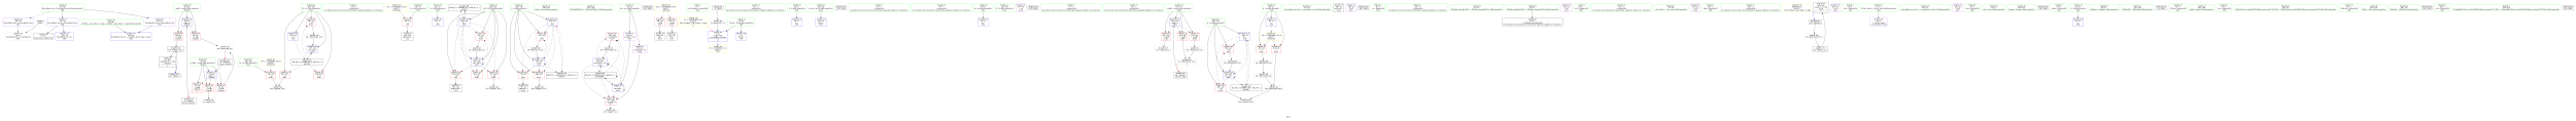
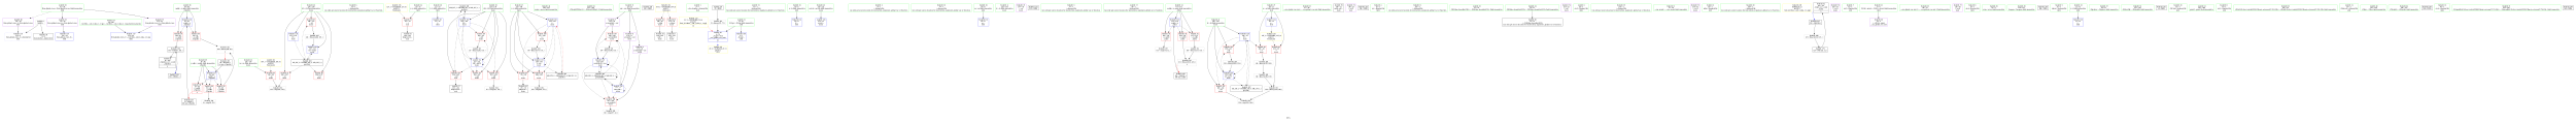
  digraph {
    fontname="Noto Serif"
    label=SVFG
    node [color=green fontname="Noto Serif" shape=record]
    edge [fontname="Noto Serif" style=solid]
    n1 [color=grey label="{NodeID: 0\nNullPtr}"]
    n2 [color=black label="{NodeID: 58\n2\<--3\ndummyVal\<--dummyVal\n}"]
    n3 [color=blue label="{NodeID: 118\n273\<--3\nllvm.global_ctors_2\<--dummyVal\nGlob }" style=dotted]
    n4 [color=black label="{NodeID: 180\n105 = PHI(101, 103, )\n}"]
    n5 [color=black label="{NodeID: 61\n84\<--105\n_Z3gcdxx_ret\<--cond\n_Z3gcdxx\n|{<s0>4}}"]
    n6 [color=black label="{NodeID: 243\n101 = PHI(84, )\n}"]
    n7 [color=red label="{NodeID: 97\n240\<--137\n\<--tt3\nmain\n}"]
    n8 [color=grey label="{NodeID: 185\n241 = Binary(240, 119, )\n}"]
    n9 [color=blue label="{NodeID: 133\n137\<--241\ntt3\<--inc33\nmain\n}"]
    n10 [color=black label="{NodeID: 205\nMR_20V_3 = PHI(MR_20V_4, MR_20V_2, )\npts\{138 \}\n}"]
    n11 [label="{NodeID: 14\n43\<--1\n\<--dummyObj\nCan only get source location for instruction, argument, global var or function.}"]
    n12 [color=grey label="{NodeID: 194\n94 = cmp(93, 95, )\n}"]
    n13 [color=yellow label="{NodeID: 215\n12V_1 = ENCHI(MR_12V_0)\npts\{15 \}\nFun[main]}" style=double]
    n14 [color=red label="{NodeID: 81\n193\<--14\n\<--j\nmain\n}"]
    n15 [color=black label="{NodeID: 66\n194\<--193\nidxprom14\<--\nmain\n}"]
    n16 [label="{NodeID: 28\n22\<--23\nl\<--l_field_insensitive\nGlob }"]
    n17 [color=blue label="{NodeID: 115\n22\<--12\nl\<--\nGlob }"]
    n18 [color=black label="{NodeID: 208\nMR_26V_2 = PHI(MR_26V_4, MR_26V_1, )\npts\{144 \}\n}"]
    n19 [color=blue label="{NodeID: 131\n143\<--119\ni20\<--\nmain\n}"]
    n20 [color=blue label="{NodeID: 132\n143\<--231\ni20\<--inc29\nmain\n}"]
    n21 [color=red label="{NodeID: 103\n211\<--143\n\<--i20\nmain\n}"]
    n22 [color=red label="{NodeID: 104\n214\<--143\n\<--i20\nmain\n}"]
    n23 [color=red label="{NodeID: 105\n224\<--143\n\<--i20\nmain\n}"]
    n24 [color=red label="{NodeID: 106\n230\<--143\n\<--i20\nmain\n}"]
    n25 [color=grey label="{NodeID: 198\n212 = cmp(211, 170, )\n}"]
    n26 [color=black label="{NodeID: 67\n215\<--214\nidxprom24\<--\nmain\n}"]
    n27 [color=grey label="{NodeID: 183\n231 = Binary(230, 119, )\n}"]
    n28 [color=blue label="{NodeID: 125\n139\<--119\ni\<--\nmain\n}"]
    n29 [color=red label="{NodeID: 98\n168\<--139\n\<--i\nmain\n}"]
    n30 [color=red label="{NodeID: 99\n172\<--139\n\<--i\nmain\n}"]
    n31 [color=red label="{NodeID: 100\n177\<--139\n\<--i\nmain\n}"]
    n32 [color=blue label="{NodeID: 127\n139\<--178\ni\<--inc\nmain\n}"]
    n33 [color=black label="{NodeID: 206\nMR_22V_2 = PHI(MR_22V_4, MR_22V_1, )\npts\{140 \}\n}"]
    n34 [color=grey label="{NodeID: 195\n169 = cmp(168, 170, )\n}"]
    n35 [color=black label="{NodeID: 65\n173\<--172\nidxprom\<--\nmain\n}"]
    n36 [color=grey label="{NodeID: 184\n178 = Binary(177, 119, )\n}"]
    n37 [label="{NodeID: 42\n128\<--129\nmain\<--main_field_insensitive\n}"]
    n38 [label="{NodeID: 56\n237\<--238\n_ZNSolsEPFRSoS_E\<--_ZNSolsEPFRSoS_E_field_insensitive\n}"]
+   n39 [color=purple label="{NodeID: 70\n195\<--24\narrayidx15\<--cnt\nmain\n}"]
    n40 [color=red label="{NodeID: 107\n196\<--195\n\<--arrayidx15\nmain\n}"]
    n41 [color=blue label="{NodeID: 129\n195\<--197\narrayidx15\<--xor\nmain\n}"]
    n42 [color=grey label="{NodeID: 190\n197 = Binary(196, 119, )\n}"]
    n43 [color=black label="{NodeID: 209\nMR_28V_2 = PHI(MR_28V_5, MR_28V_1, )\npts\{250000 \}\n}"]
    n44 [color=red label="{NodeID: 108\n217\<--216\n\<--arrayidx25\nmain\n}"]
    n45 [color=blue label="{NodeID: 126\n174\<--12\narrayidx\<--\nmain\n}"]
    n46 [color=grey label="{NodeID: 200\n218 = cmp(217, 12, )\n}"]
    n47 [color=black label="{NodeID: 250\n192 = PHI()\n}"]
    n48 [color=red label="{NodeID: 84\n146\<--30\n\<--stdin\nmain\n}"]
    n49 [color=black label="{NodeID: 63\n149\<--146\ncall\<--\nmain\n}"]
    n50 [label="{NodeID: 1\n7\<--1\n__dso_handle\<--dummyObj\nGlob }"]
    n51 [color=grey label="{NodeID: 181\n76 = Binary(72, 77, )\n}"]
    n52 [color=blue label="{NodeID: 119\n8\<--76\n_ZL2pi\<--mul\n__cxx_global_var_init.1\n|{<s0>16}}"]
    n53 [color=yellow label="{NodeID: 242\n2V_2 = CSCHI(MR_2V_1)\npts\{10 \}\nCS[]}" style=double]
    n54 [label="{NodeID: 15\n73\<--1\n\<--dummyObj\nCan only get source location for instruction, argument, global var or function.}"]
    n55 [color=blue label="{NodeID: 112\n16\<--12\nk\<--\nGlob }"]
    n56 [label="{NodeID: 29\n24\<--25\ncnt\<--cnt_field_insensitive\nGlob }"]
    n57 [color=purple label="{NodeID: 69\n174\<--24\narrayidx\<--cnt\nmain\n}"]
    n58 [color=purple label="{NodeID: 71\n216\<--24\narrayidx25\<--cnt\nmain\n}"]
    n59 [label="{NodeID: 43\n131\<--132\nretval\<--retval_field_insensitive\nmain\n}"]
    n60 [color=blue label="{NodeID: 123\n131\<--12\nretval\<--\nmain\n}"]
    n61 [label="{NodeID: 57\n44\<--266\n_GLOBAL__sub_I_nika_1_1.cpp\<--_GLOBAL__sub_I_nika_1_1.cpp_field_insensitive\n}"]
    n62 [color=blue label="{NodeID: 117\n272\<--44\nllvm.global_ctors_1\<--_GLOBAL__sub_I_nika_1_1.cpp\nGlob }"]
-   n63 [color=black label="{NodeID: 251\n221 = PHI()\n}"]
    n64 [color=red label="{NodeID: 85\n152\<--35\n\<--stdout\nmain\n}"]
    n65 [color=black label="{NodeID: 64\n155\<--152\ncall1\<--\nmain\n}"]
    n66 [label="{NodeID: 2\n9\<--1\n\<--dummyObj\nCan only get source location for instruction, argument, global var or function.}"]
    n67 [color=grey label="{NodeID: 182\n100 = Binary(98, 99, )\n|{<s0>4}}"]
    n68 [color=black label="{NodeID: 255\n86 = PHI(100, )\n1st arg _Z3gcdxx }"]
    n69 [color=blue label="{NodeID: 121\n89\<--86\ny.addr\<--y\n_Z3gcdxx\n}"]
    n70 [color=red label="{NodeID: 88\n93\<--89\n\<--y.addr\n_Z3gcdxx\n}"]
    n71 [color=red label="{NodeID: 89\n97\<--89\n\<--y.addr\n_Z3gcdxx\n|{<s0>4}}"]
    n72 [color=red label="{NodeID: 90\n99\<--89\n\<--y.addr\n_Z3gcdxx\n}"]
    n73 [label="{NodeID: 16\n77\<--1\n\<--dummyObj\nCan only get source location for instruction, argument, global var or function.}"]
    n74 [color=grey label="{NodeID: 196\n163 = cmp(161, 162, )\n}"]
    n75 [color=blue label="{NodeID: 113\n18\<--12\nm\<--\nGlob }"]
    n76 [label="{NodeID: 30\n42\<--46\nllvm.global_ctors\<--llvm.global_ctors_field_insensitive\nGlob }"]
    n77 [color=purple label="{NodeID: 78\n271\<--42\nllvm.global_ctors_0\<--llvm.global_ctors\nGlob }"]
    n78 [color=purple label="{NodeID: 79\n272\<--42\nllvm.global_ctors_1\<--llvm.global_ctors\nGlob }"]
    n79 [color=purple label="{NodeID: 80\n273\<--42\nllvm.global_ctors_2\<--llvm.global_ctors\nGlob }"]
    n80 [color=blue label="{NodeID: 116\n271\<--43\nllvm.global_ctors_0\<--\nGlob }"]
    n81 [label="{NodeID: 44\n133\<--134\ntt\<--tt_field_insensitive\nmain\n}"]
    n82 [color=purple label="{NodeID: 72\n147\<--26\n\<--.str\nmain\n}"]
    n83 [color=black label="{NodeID: 252\n225 = PHI()\n}"]
    n84 [color=red label="{NodeID: 86\n98\<--87\n\<--x.addr\n_Z3gcdxx\n}"]
    n85 [label="{NodeID: 3\n12\<--1\n\<--dummyObj\nCan only get source location for instruction, argument, global var or function.}"]
    n86 [label="{NodeID: 17\n95\<--1\n\<--dummyObj\nCan only get source location for instruction, argument, global var or function.}"]
    n87 [color=grey label="{NodeID: 197\n115 = cmp(114, 12, )\n}"]
    n88 [color=blue label="{NodeID: 114\n20\<--12\nn\<--\nGlob }"]
    n89 [color=yellow label="{NodeID: 216\n14V_1 = ENCHI(MR_14V_0)\npts\{21 \}\nFun[main]}" style=double]
    n90 [color=red label="{NodeID: 82\n184\<--20\n\<--n\nmain\n}"]
    n91 [color=red label="{NodeID: 83\n185\<--20\n\<--n\nmain\n}"]
    n92 [color=grey label="{NodeID: 191\n189 = Binary(184, 188, )\n}"]
    n93 [color=grey label="{NodeID: 187\n186 = Binary(187, 185, )\n}"]
    n94 [label="{NodeID: 31\n47\<--48\n__cxx_global_var_init\<--__cxx_global_var_init_field_insensitive\n}"]
    n95 [color=blue label="{NodeID: 128\n141\<--12\ni8\<--\nmain\n}"]
    n96 [color=red label="{NodeID: 101\n183\<--141\n\<--i8\nmain\n}"]
    n97 [color=red label="{NodeID: 102\n200\<--141\n\<--i8\nmain\n}"]
    n98 [color=blue label="{NodeID: 130\n141\<--201\ni8\<--inc17\nmain\n}"]
    n99 [color=black label="{NodeID: 207\nMR_24V_2 = PHI(MR_24V_4, MR_24V_1, )\npts\{142 \}\n}"]
    n100 [color=grey label="{NodeID: 199\n190 = cmp(183, 189, )\n}"]
    n101 [color=grey label="{NodeID: 186\n201 = Binary(200, 119, )\n}"]
    n102 [label="{NodeID: 45\n135\<--136\ntn\<--tn_field_insensitive\nmain\n}"]
    n103 [color=red label="{NodeID: 94\n162\<--135\n\<--tn\nmain\n}"]
    n104 [color=black label="{NodeID: 59\n130\<--12\nmain_ret\<--\nmain\n}"]
    n105 [color=purple label="{NodeID: 73\n148\<--28\n\<--.str.2\nmain\n}"]
    n106 [color=black label="{NodeID: 253\n234 = PHI()\n}"]
    n107 [color=red label="{NodeID: 87\n103\<--87\n\<--x.addr\n_Z3gcdxx\n}"]
    n108 [label="{NodeID: 4\n26\<--1\n.str\<--dummyObj\nGlob }"]
    n109 [label="{NodeID: 18\n119\<--1\n\<--dummyObj\nCan only get source location for instruction, argument, global var or function.}"]
    n110 [label="{NodeID: 32\n51\<--52\n_ZNSt8ios_base4InitC1Ev\<--_ZNSt8ios_base4InitC1Ev_field_insensitive\n}"]
    n111 [label="{NodeID: 46\n137\<--138\ntt3\<--tt3_field_insensitive\nmain\n}"]
    n112 [color=red label="{NodeID: 95\n161\<--137\n\<--tt3\nmain\n}"]
    n113 [color=red label="{NodeID: 96\n204\<--137\n\<--tt3\nmain\n}"]
    n114 [color=blue label="{NodeID: 124\n137\<--119\ntt3\<--\nmain\n}"]
    n115 [color=black label="{NodeID: 60\n55\<--56\n\<--_ZNSt8ios_base4InitD1Ev\nCan only get source location for instruction, argument, global var or function.}"]
    n116 [color=purple label="{NodeID: 74\n153\<--31\n\<--.str.3\nmain\n}"]
    n117 [color=black label="{NodeID: 254\n85 = PHI(97, )\n0th arg _Z3gcdxx }"]
    n118 [color=blue label="{NodeID: 120\n87\<--85\nx.addr\<--x\n_Z3gcdxx\n}"]
    n119 [label="{NodeID: 5\n28\<--1\n.str.2\<--dummyObj\nGlob }"]
    n120 [label="{NodeID: 19\n170\<--1\n\<--dummyObj\nCan only get source location for instruction, argument, global var or function.}"]
    n121 [label="{NodeID: 33\n57\<--58\n__cxa_atexit\<--__cxa_atexit_field_insensitive\n}"]
    n122 [color=yellow label="{NodeID: 213\n2V_1 = ENCHI(MR_2V_0)\npts\{10 \}\nFun[_GLOBAL__sub_I_nika_1_1.cpp]|{<s0>16}}" style=double]
    n123 [label="{NodeID: 47\n139\<--140\ni\<--i_field_insensitive\nmain\n}"]
    n124 [color=purple label="{NodeID: 75\n154\<--33\n\<--.str.4\nmain\n}"]
    n125 [label="{NodeID: 6\n30\<--1\nstdin\<--dummyObj\nGlob }"]
    n126 [label="{NodeID: 20\n187\<--1\n\<--dummyObj\nCan only get source location for instruction, argument, global var or function.}"]
    n127 [label="{NodeID: 34\n56\<--62\n_ZNSt8ios_base4InitD1Ev\<--_ZNSt8ios_base4InitD1Ev_field_insensitive\n}"]
    n128 [color=yellow label="{NodeID: 214\n10V_1 = ENCHI(MR_10V_0)\npts\{1 \}\nFun[main]}" style=double]
    n129 [label="{NodeID: 48\n141\<--142\ni8\<--i8_field_insensitive\nmain\n}"]
    n130 [color=yellow label="{NodeID: 228\nRETMU(2V_2)\npts\{10 \}\nFun[_GLOBAL__sub_I_nika_1_1.cpp]}" style=double]
    n131 [color=black label="{NodeID: 62\n109\<--126\n_Z2bci_ret\<--cond\n_Z2bci\n|{<s0>5}}"]
    n132 [color=black label="{NodeID: 247\n122 = PHI(109, )\n}"]
    n133 [color=grey label="{NodeID: 188\n123 = Binary(122, 119, )\n}"]
    n134 [color=black label="{NodeID: 179\n126 = PHI(123, 12, )\n}"]
    n135 [color=purple label="{NodeID: 76\n205\<--37\n\<--.str.5\nmain\n}"]
    n136 [color=black label="{NodeID: 256\n110 = PHI(121, )\n0th arg _Z2bci }"]
    n137 [color=blue label="{NodeID: 122\n111\<--110\nn.addr\<--n\n_Z2bci\n}"]
    n138 [color=red label="{NodeID: 91\n114\<--111\n\<--n.addr\n_Z2bci\n}"]
    n139 [color=red label="{NodeID: 92\n117\<--111\n\<--n.addr\n_Z2bci\n}"]
    n140 [color=red label="{NodeID: 93\n120\<--111\n\<--n.addr\n_Z2bci\n}"]
    n141 [color=grey label="{NodeID: 192\n118 = Binary(117, 119, )\n}"]
    n142 [color=grey label="{NodeID: 193\n121 = Binary(118, 120, )\n|{<s0>5}}"]
    n143 [label="{NodeID: 7\n31\<--1\n.str.3\<--dummyObj\nGlob }"]
    n144 [color=grey label="{NodeID: 189\n188 = Binary(186, 119, )\n}"]
    n145 [label="{NodeID: 21\n4\<--6\n_ZStL8__ioinit\<--_ZStL8__ioinit_field_insensitive\nGlob }"]
    n146 [color=purple label="{NodeID: 68\n53\<--4\n\<--_ZStL8__ioinit\n__cxx_global_var_init\n}"]
    n147 [label="{NodeID: 35\n69\<--70\n__cxx_global_var_init.1\<--__cxx_global_var_init.1_field_insensitive\n}"]
    n148 [label="{NodeID: 49\n143\<--144\ni20\<--i20_field_insensitive\nmain\n}"]
    n149 [color=purple label="{NodeID: 77\n220\<--40\n\<--.str.6\nmain\n}"]
    n150 [label="{NodeID: 8\n33\<--1\n.str.4\<--dummyObj\nGlob }"]
    n151 [label="{NodeID: 22\n8\<--10\n_ZL2pi\<--_ZL2pi_field_insensitive\nGlob }"]
    n152 [color=blue label="{NodeID: 109\n8\<--9\n_ZL2pi\<--\nGlob }"]
    n153 [label="{NodeID: 36\n74\<--75\natan\<--atan_field_insensitive\n}"]
    n154 [label="{NodeID: 50\n150\<--151\nfreopen\<--freopen_field_insensitive\n}"]
    n155 [color=black label="{NodeID: 244\n206 = PHI()\n}"]
    n156 [label="{NodeID: 9\n35\<--1\nstdout\<--dummyObj\nGlob }"]
    n157 [label="{NodeID: 23\n11\<--13\ni\<--i_field_insensitive\nGlob }"]
    n158 [color=blue label="{NodeID: 110\n11\<--12\ni\<--\nGlob }"]
    n159 [label="{NodeID: 37\n82\<--83\n_Z3gcdxx\<--_Z3gcdxx_field_insensitive\n}"]
    n160 [label="{NodeID: 51\n157\<--158\n_ZNSirsERi\<--_ZNSirsERi_field_insensitive\n}"]
    n161 [color=black label="{NodeID: 245\n54 = PHI()\n}"]
    n162 [label="{NodeID: 10\n36\<--1\n_ZSt3cin\<--dummyObj\nGlob }"]
    n163 [label="{NodeID: 24\n14\<--15\nj\<--j_field_insensitive\nGlob }"]
    n164 [label="{NodeID: 38\n87\<--88\nx.addr\<--x.addr_field_insensitive\n_Z3gcdxx\n}"]
    n165 [color=yellow label="{NodeID: 218\n18V_1 = ENCHI(MR_18V_0)\npts\{136 \}\nFun[main]}" style=double]
    n166 [label="{NodeID: 52\n207\<--208\nprintf\<--printf_field_insensitive\n}"]
    n167 [color=black label="{NodeID: 246\n72 = PHI()\n}"]
    n168 [label="{NodeID: 11\n37\<--1\n.str.5\<--dummyObj\nGlob }"]
    n169 [label="{NodeID: 25\n16\<--17\nk\<--k_field_insensitive\nGlob }"]
    n170 [label="{NodeID: 39\n89\<--90\ny.addr\<--y.addr_field_insensitive\n_Z3gcdxx\n}"]
    n171 [label="{NodeID: 53\n222\<--223\n_ZStlsISt11char_traitsIcEERSt13basic_ostreamIcT_ES5_PKc\<--_ZStlsISt11char_traitsIcEERSt13basic_ostreamIcT_ES5_PKc_field_insensitive\n}"]
    n172 [label="{NodeID: 12\n39\<--1\n_ZSt4cout\<--dummyObj\nGlob }"]
    n173 [label="{NodeID: 26\n18\<--19\nm\<--m_field_insensitive\nGlob }"]
    n174 [label="{NodeID: 40\n107\<--108\n_Z2bci\<--_Z2bci_field_insensitive\n}"]
    n175 [label="{NodeID: 54\n226\<--227\n_ZNSolsEi\<--_ZNSolsEi_field_insensitive\n}"]
    n176 [color=black label="{NodeID: 248\n156 = PHI()\n}"]
    n177 [label="{NodeID: 13\n40\<--1\n.str.6\<--dummyObj\nGlob }"]
    n178 [label="{NodeID: 27\n20\<--21\nn\<--n_field_insensitive\nGlob }"]
    n179 [label="{NodeID: 41\n111\<--112\nn.addr\<--n.addr_field_insensitive\n_Z2bci\n}"]
    n180 [label="{NodeID: 55\n235\<--236\n_ZSt4endlIcSt11char_traitsIcEERSt13basic_ostreamIT_T0_ES6_\<--_ZSt4endlIcSt11char_traitsIcEERSt13basic_ostreamIT_T0_ES6__field_insensitive\n}"]
    n181 [color=black label="{NodeID: 249\n165 = PHI()\n}"]
-   n77 -> n2
+   n1 -> n2
    n1 -> n3
    n4 -> n5
    n5 -> n6 [color=blue tailport=s0]
    n6 -> n4
    n7 -> n8
    n8 -> n9
    n9 -> n10 [style=dashed]
    n10 -> n7 [style=dashed]
    n10 -> n9 [style=dashed]
    n10 -> n112 [style=dashed]
    n10 -> n113 [style=dashed]
    n13 -> n14 [style=dashed]
    n14 -> n15
    n16 -> n17
    n18 -> n19 [style=dashed]
    n19 -> n18 [style=dashed]
    n19 -> n20 [style=dashed]
    n19 -> n21 [style=dashed]
    n19 -> n22 [style=dashed]
    n19 -> n23 [style=dashed]
    n19 -> n24 [style=dashed]
    n20 -> n18 [style=dashed]
    n20 -> n20 [style=dashed]
    n20 -> n21 [style=dashed]
    n20 -> n22 [style=dashed]
    n20 -> n23 [style=dashed]
    n20 -> n24 [style=dashed]
    n21 -> n25
    n22 -> n26
    n24 -> n27
    n27 -> n20
    n28 -> n29 [style=dashed]
    n28 -> n30 [style=dashed]
    n28 -> n31 [style=dashed]
    n28 -> n32 [style=dashed]
    n28 -> n33 [style=dashed]
    n29 -> n34
    n30 -> n35
    n31 -> n36
    n32 -> n29 [style=dashed]
    n32 -> n30 [style=dashed]
    n32 -> n31 [style=dashed]
    n32 -> n32 [style=dashed]
    n32 -> n33 [style=dashed]
    n33 -> n28 [color=red style=dashed]
    n36 -> n32
+   n39 -> n40
+   n39 -> n41
    n40 -> n42
    n41 -> n40 [style=dashed]
    n41 -> n41 [style=dashed]
    n41 -> n43 [style=dashed]
    n41 -> n44 [style=dashed]
    n42 -> n41
    n43 -> n40 [style=dashed]
    n43 -> n41 [style=dashed]
    n43 -> n43 [style=dashed]
    n43 -> n44 [style=dashed]
    n43 -> n45 [style=dashed]
    n44 -> n46
    n45 -> n40 [style=dashed]
    n45 -> n41 [style=dashed]
    n45 -> n43 [style=dashed]
    n45 -> n44 [style=dashed]
    n45 -> n45 [style=dashed]
    n48 -> n49
    n51 -> n52
    n52 -> n53 [color=blue style=dashed tailport=s0]
+   n56 -> n39
    n56 -> n57
    n56 -> n58
    n57 -> n45
    n58 -> n44
    n59 -> n60
    n61 -> n62
    n64 -> n65
    n67 -> n68 [color=red tailport=s0]
    n68 -> n69
    n69 -> n70 [style=dashed]
    n69 -> n71 [style=dashed]
    n69 -> n72 [style=dashed]
    n70 -> n12
    n71 -> n117 [color=red tailport=s0]
    n72 -> n67
    n76 -> n77
    n76 -> n78
    n76 -> n79 [style=dashed]
    n77 -> n80
    n78 -> n62
    n79 -> n3
    n84 -> n67
    n88 -> n89 [style=dashed]
    n89 -> n90 [style=dashed]
-   n89 -> n91 [style=dashed]
+   n95 -> n91 [style=dashed]
    n90 -> n92
    n91 -> n93
    n92 -> n100
    n93 -> n144
    n95 -> n96 [style=dashed]
    n95 -> n97 [style=dashed]
    n95 -> n98 [style=dashed]
    n95 -> n99 [style=dashed]
    n96 -> n100
    n97 -> n101
    n98 -> n96 [style=dashed]
    n98 -> n97 [style=dashed]
    n98 -> n98 [style=dashed]
    n98 -> n99 [style=dashed]
    n99 -> n95 [style=dashed]
    n101 -> n98
    n102 -> n103
    n103 -> n74
    n107 -> n4
    n111 -> n7
    n111 -> n9
    n111 -> n112
    n111 -> n113
    n111 -> n114
    n112 -> n74
    n114 -> n10 [style=dashed]
    n117 -> n118
    n118 -> n84 [style=dashed]
    n118 -> n107 [style=dashed]
    n122 -> n52 [color=red style=dashed tailport=s0]
    n123 -> n28
    n123 -> n29
    n123 -> n30
    n123 -> n31
    n123 -> n32
    n127 -> n115
    n128 -> n48 [style=dashed]
    n128 -> n64 [style=dashed]
    n129 -> n95
    n129 -> n96
    n129 -> n97
    n129 -> n98
    n131 -> n132 [color=blue tailport=s0]
    n132 -> n133
    n133 -> n134
    n134 -> n131
    n136 -> n137
    n137 -> n138 [style=dashed]
    n137 -> n139 [style=dashed]
    n137 -> n140 [style=dashed]
    n138 -> n87
    n139 -> n141
    n140 -> n142
    n141 -> n142
    n142 -> n136 [color=red tailport=s0]
    n144 -> n92
    n145 -> n146
    n148 -> n19
    n148 -> n20
    n148 -> n21
    n148 -> n22
    n148 -> n23
    n148 -> n24
    n151 -> n52
    n151 -> n152
    n157 -> n158
    n163 -> n14
    n164 -> n84
    n164 -> n107
    n164 -> n118
    n165 -> n103 [style=dashed]
    n167 -> n51
    n169 -> n55
    n170 -> n69
    n170 -> n70
    n170 -> n71
    n170 -> n72
    n173 -> n75
    n178 -> n88
    n178 -> n90
    n178 -> n91
    n179 -> n137
    n179 -> n138
    n179 -> n139
    n179 -> n140
  }
